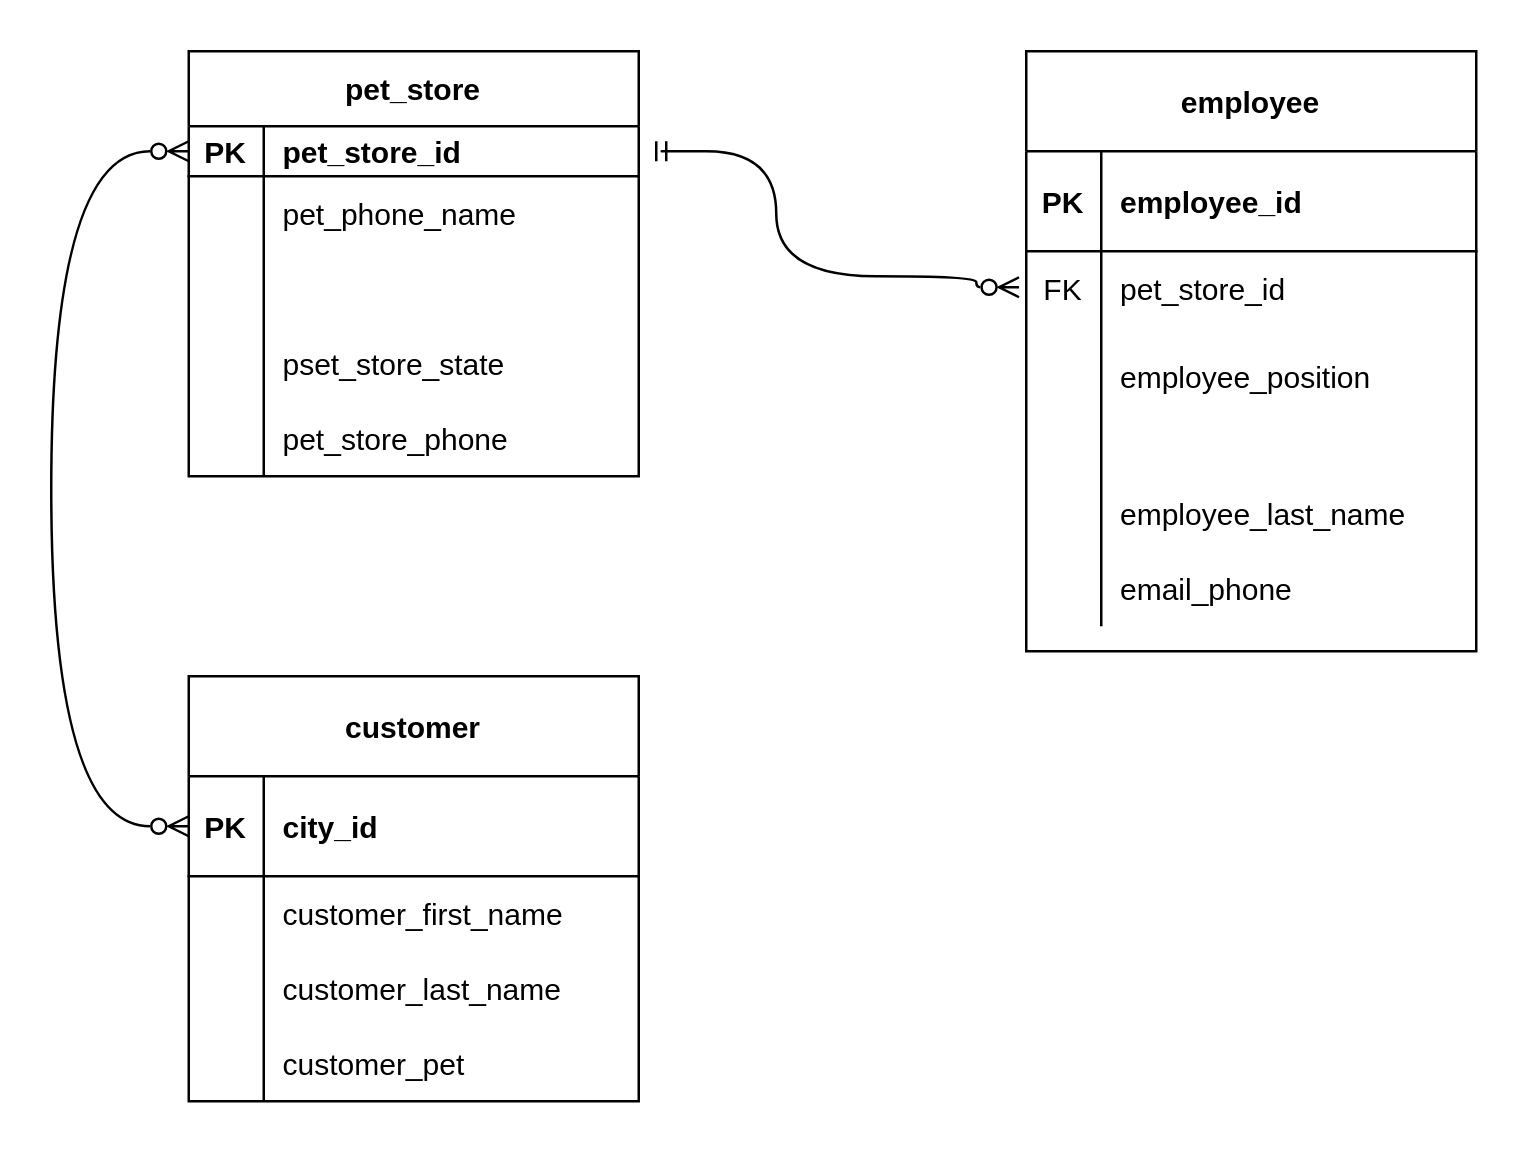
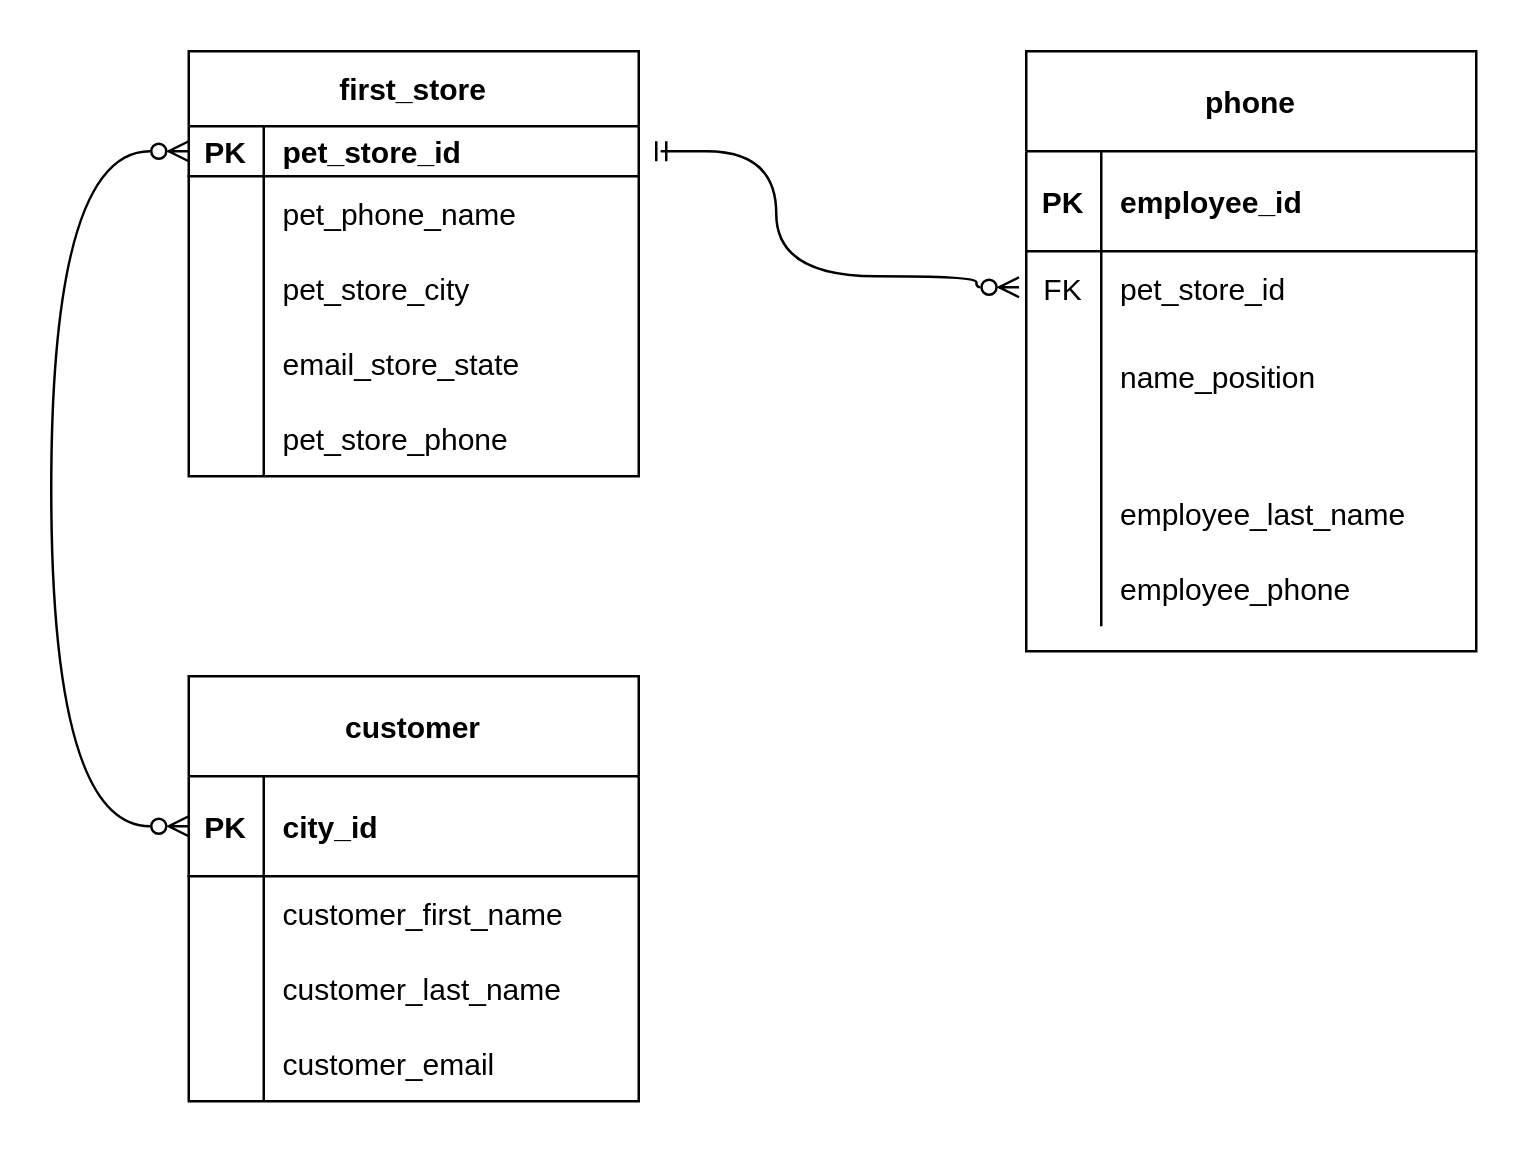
  <mxCell id="0" />
  <mxCell id="1" parent="0" />
  <mxCell id="2" value="" style="endArrow=none;dashed=1;html=1;rounded=0;startArrow=none;" parent="1" edge="1"><mxGeometry width="50" height="50" relative="1" as="geometry"><mxPoint x="320" y="220" as="sourcePoint" /><mxPoint x="320" y="220" as="targetPoint" /></mxGeometry></mxCell>
- <mxCell id="3" value="pet_store" style="shape=table;startSize=30;container=1;collapsible=1;childLayout=tableLayout;fixedRows=1;rowLines=0;fontStyle=1;align=center;resizeLast=1;" parent="1" vertex="1"><mxGeometry x="75" y="20" width="180" height="170" as="geometry" /></mxCell>
+ <mxCell id="3" value="first_store" style="shape=table;startSize=30;container=1;collapsible=1;childLayout=tableLayout;fixedRows=1;rowLines=0;fontStyle=1;align=center;resizeLast=1;" parent="1" vertex="1"><mxGeometry x="75" y="20" width="180" height="170" as="geometry" /></mxCell>
  <mxCell id="4" value="" style="shape=tableRow;horizontal=0;startSize=0;swimlaneHead=0;swimlaneBody=0;fillColor=none;collapsible=0;dropTarget=0;points=[[0,0.5],[1,0.5]];portConstraint=eastwest;top=0;left=0;right=0;bottom=1;" parent="3" vertex="1"><mxGeometry y="30" width="180" height="20" as="geometry" /></mxCell>
  <mxCell id="5" value="PK" style="shape=partialRectangle;connectable=0;fillColor=none;top=0;left=0;bottom=0;right=0;fontStyle=1;overflow=hidden;" parent="4" vertex="1"><mxGeometry width="30" height="20" as="geometry"><mxRectangle width="30" height="20" as="alternateBounds" /></mxGeometry></mxCell>
  <mxCell id="6" value="pet_store_id" style="shape=partialRectangle;connectable=0;fillColor=none;top=0;left=0;bottom=0;right=0;align=left;spacingLeft=6;fontStyle=1;overflow=hidden;" parent="4" vertex="1"><mxGeometry x="30" width="150" height="20" as="geometry"><mxRectangle width="150" height="20" as="alternateBounds" /></mxGeometry></mxCell>
  <mxCell id="7" value="" style="shape=tableRow;horizontal=0;startSize=0;swimlaneHead=0;swimlaneBody=0;fillColor=none;collapsible=0;dropTarget=0;points=[[0,0.5],[1,0.5]];portConstraint=eastwest;top=0;left=0;right=0;bottom=0;" parent="3" vertex="1"><mxGeometry y="50" width="180" height="30" as="geometry" /></mxCell>
  <mxCell id="8" value="" style="shape=partialRectangle;connectable=0;fillColor=none;top=0;left=0;bottom=0;right=0;editable=1;overflow=hidden;" parent="7" vertex="1"><mxGeometry width="30" height="30" as="geometry"><mxRectangle width="30" height="30" as="alternateBounds" /></mxGeometry></mxCell>
  <mxCell id="9" value="pet_phone_name" style="shape=partialRectangle;connectable=0;fillColor=none;top=0;left=0;bottom=0;right=0;align=left;spacingLeft=6;overflow=hidden;" parent="7" vertex="1"><mxGeometry x="30" width="150" height="30" as="geometry"><mxRectangle width="150" height="30" as="alternateBounds" /></mxGeometry></mxCell>
  <mxCell id="10" style="shape=tableRow;horizontal=0;startSize=0;swimlaneHead=0;swimlaneBody=0;fillColor=none;collapsible=0;dropTarget=0;points=[[0,0.5],[1,0.5]];portConstraint=eastwest;top=0;left=0;right=0;bottom=0;" parent="3" vertex="1"><mxGeometry y="80" width="180" height="30" as="geometry" /></mxCell>
  <mxCell id="11" style="shape=partialRectangle;connectable=0;fillColor=none;top=0;left=0;bottom=0;right=0;editable=1;overflow=hidden;" parent="10" vertex="1"><mxGeometry width="30" height="30" as="geometry"><mxRectangle width="30" height="30" as="alternateBounds" /></mxGeometry></mxCell>
  <mxCell id="12" value="" style="shape=partialRectangle;connectable=0;fillColor=none;top=0;left=0;bottom=0;right=0;align=left;spacingLeft=6;overflow=hidden;" parent="10" vertex="1"><mxGeometry x="30" width="150" height="30" as="geometry"><mxRectangle width="150" height="30" as="alternateBounds" /></mxGeometry></mxCell>
  <mxCell id="13" style="shape=tableRow;horizontal=0;startSize=0;swimlaneHead=0;swimlaneBody=0;fillColor=none;collapsible=0;dropTarget=0;points=[[0,0.5],[1,0.5]];portConstraint=eastwest;top=0;left=0;right=0;bottom=0;" parent="3" vertex="1"><mxGeometry y="110" width="180" height="30" as="geometry" /></mxCell>
  <mxCell id="14" style="shape=partialRectangle;connectable=0;fillColor=none;top=0;left=0;bottom=0;right=0;editable=1;overflow=hidden;" parent="13" vertex="1"><mxGeometry width="30" height="30" as="geometry"><mxRectangle width="30" height="30" as="alternateBounds" /></mxGeometry></mxCell>
- <mxCell id="15" value="pset_store_state" style="shape=partialRectangle;connectable=0;fillColor=none;top=0;left=0;bottom=0;right=0;align=left;spacingLeft=6;overflow=hidden;" parent="13" vertex="1"><mxGeometry x="30" width="150" height="30" as="geometry"><mxRectangle width="150" height="30" as="alternateBounds" /></mxGeometry></mxCell>
+ <mxCell id="15" value="email_store_state" style="shape=partialRectangle;connectable=0;fillColor=none;top=0;left=0;bottom=0;right=0;align=left;spacingLeft=6;overflow=hidden;" parent="13" vertex="1"><mxGeometry x="30" width="150" height="30" as="geometry"><mxRectangle width="150" height="30" as="alternateBounds" /></mxGeometry></mxCell>
  <mxCell id="16" value="" style="shape=tableRow;horizontal=0;startSize=0;swimlaneHead=0;swimlaneBody=0;fillColor=none;collapsible=0;dropTarget=0;points=[[0,0.5],[1,0.5]];portConstraint=eastwest;top=0;left=0;right=0;bottom=0;" parent="3" vertex="1"><mxGeometry y="140" width="180" height="30" as="geometry" /></mxCell>
  <mxCell id="17" value="" style="shape=partialRectangle;connectable=0;fillColor=none;top=0;left=0;bottom=0;right=0;editable=1;overflow=hidden;" parent="16" vertex="1"><mxGeometry width="30" height="30" as="geometry"><mxRectangle width="30" height="30" as="alternateBounds" /></mxGeometry></mxCell>
  <mxCell id="18" value="pet_store_phone" style="shape=partialRectangle;connectable=0;fillColor=none;top=0;left=0;bottom=0;right=0;align=left;spacingLeft=6;overflow=hidden;" parent="16" vertex="1"><mxGeometry x="30" width="150" height="30" as="geometry"><mxRectangle width="150" height="30" as="alternateBounds" /></mxGeometry></mxCell>
- <mxCell id="19" value="employee" style="shape=table;startSize=40;container=1;collapsible=1;childLayout=tableLayout;fixedRows=1;rowLines=0;fontStyle=1;align=center;resizeLast=1;" parent="1" vertex="1"><mxGeometry x="410" y="20" width="180" height="240" as="geometry" /></mxCell>
+ <mxCell id="19" value="phone" style="shape=table;startSize=40;container=1;collapsible=1;childLayout=tableLayout;fixedRows=1;rowLines=0;fontStyle=1;align=center;resizeLast=1;" parent="1" vertex="1"><mxGeometry x="410" y="20" width="180" height="240" as="geometry" /></mxCell>
  <mxCell id="20" value="" style="shape=tableRow;horizontal=0;startSize=0;swimlaneHead=0;swimlaneBody=0;fillColor=none;collapsible=0;dropTarget=0;points=[[0,0.5],[1,0.5]];portConstraint=eastwest;top=0;left=0;right=0;bottom=1;" parent="19" vertex="1"><mxGeometry y="40" width="180" height="40" as="geometry" /></mxCell>
  <mxCell id="21" value="PK" style="shape=partialRectangle;connectable=0;fillColor=none;top=0;left=0;bottom=0;right=0;fontStyle=1;overflow=hidden;" parent="20" vertex="1"><mxGeometry width="30" height="40" as="geometry"><mxRectangle width="30" height="40" as="alternateBounds" /></mxGeometry></mxCell>
  <mxCell id="22" value="employee_id" style="shape=partialRectangle;connectable=0;fillColor=none;top=0;left=0;bottom=0;right=0;align=left;spacingLeft=6;fontStyle=1;overflow=hidden;" parent="20" vertex="1"><mxGeometry x="30" width="150" height="40" as="geometry"><mxRectangle width="150" height="40" as="alternateBounds" /></mxGeometry></mxCell>
  <mxCell id="23" value="" style="shape=tableRow;horizontal=0;startSize=0;swimlaneHead=0;swimlaneBody=0;fillColor=none;collapsible=0;dropTarget=0;points=[[0,0.5],[1,0.5]];portConstraint=eastwest;top=0;left=0;right=0;bottom=0;" parent="19" vertex="1"><mxGeometry y="80" width="180" height="30" as="geometry" /></mxCell>
  <mxCell id="24" value="FK" style="shape=partialRectangle;connectable=0;fillColor=none;top=0;left=0;bottom=0;right=0;editable=1;overflow=hidden;" parent="23" vertex="1"><mxGeometry width="30" height="30" as="geometry"><mxRectangle width="30" height="30" as="alternateBounds" /></mxGeometry></mxCell>
  <mxCell id="25" value="pet_store_id" style="shape=partialRectangle;connectable=0;fillColor=none;top=0;left=0;bottom=0;right=0;align=left;spacingLeft=6;overflow=hidden;" parent="23" vertex="1"><mxGeometry x="30" width="150" height="30" as="geometry"><mxRectangle width="150" height="30" as="alternateBounds" /></mxGeometry></mxCell>
  <mxCell id="26" style="shape=tableRow;horizontal=0;startSize=0;swimlaneHead=0;swimlaneBody=0;fillColor=none;collapsible=0;dropTarget=0;points=[[0,0.5],[1,0.5]];portConstraint=eastwest;top=0;left=0;right=0;bottom=0;" parent="19" vertex="1"><mxGeometry y="110" width="180" height="40" as="geometry" /></mxCell>
  <mxCell id="27" style="shape=partialRectangle;connectable=0;fillColor=none;top=0;left=0;bottom=0;right=0;editable=1;overflow=hidden;" parent="26" vertex="1"><mxGeometry width="30" height="40" as="geometry"><mxRectangle width="30" height="40" as="alternateBounds" /></mxGeometry></mxCell>
- <mxCell id="28" value="employee_position" style="shape=partialRectangle;connectable=0;fillColor=none;top=0;left=0;bottom=0;right=0;align=left;spacingLeft=6;overflow=hidden;" parent="26" vertex="1"><mxGeometry x="30" width="150" height="40" as="geometry"><mxRectangle width="150" height="40" as="alternateBounds" /></mxGeometry></mxCell>
+ <mxCell id="28" value="name_position" style="shape=partialRectangle;connectable=0;fillColor=none;top=0;left=0;bottom=0;right=0;align=left;spacingLeft=6;overflow=hidden;" parent="26" vertex="1"><mxGeometry x="30" width="150" height="40" as="geometry"><mxRectangle width="150" height="40" as="alternateBounds" /></mxGeometry></mxCell>
  <mxCell id="29" style="shape=tableRow;horizontal=0;startSize=0;swimlaneHead=0;swimlaneBody=0;fillColor=none;collapsible=0;dropTarget=0;points=[[0,0.5],[1,0.5]];portConstraint=eastwest;top=0;left=0;right=0;bottom=0;" parent="19" vertex="1"><mxGeometry y="150" width="180" height="20" as="geometry" /></mxCell>
  <mxCell id="30" style="shape=partialRectangle;connectable=0;fillColor=none;top=0;left=0;bottom=0;right=0;editable=1;overflow=hidden;" parent="29" vertex="1"><mxGeometry width="30" height="20" as="geometry"><mxRectangle width="30" height="20" as="alternateBounds" /></mxGeometry></mxCell>
  <mxCell id="31" value="" style="shape=partialRectangle;connectable=0;fillColor=none;top=0;left=0;bottom=0;right=0;align=left;spacingLeft=6;overflow=hidden;" parent="29" vertex="1"><mxGeometry x="30" width="150" height="20" as="geometry"><mxRectangle width="150" height="20" as="alternateBounds" /></mxGeometry></mxCell>
  <mxCell id="32" style="shape=tableRow;horizontal=0;startSize=0;swimlaneHead=0;swimlaneBody=0;fillColor=none;collapsible=0;dropTarget=0;points=[[0,0.5],[1,0.5]];portConstraint=eastwest;top=0;left=0;right=0;bottom=0;" parent="19" vertex="1"><mxGeometry y="170" width="180" height="30" as="geometry" /></mxCell>
  <mxCell id="33" style="shape=partialRectangle;connectable=0;fillColor=none;top=0;left=0;bottom=0;right=0;editable=1;overflow=hidden;" parent="32" vertex="1"><mxGeometry width="30" height="30" as="geometry"><mxRectangle width="30" height="30" as="alternateBounds" /></mxGeometry></mxCell>
  <mxCell id="34" value="employee_last_name" style="shape=partialRectangle;connectable=0;fillColor=none;top=0;left=0;bottom=0;right=0;align=left;spacingLeft=6;overflow=hidden;" parent="32" vertex="1"><mxGeometry x="30" width="150" height="30" as="geometry"><mxRectangle width="150" height="30" as="alternateBounds" /></mxGeometry></mxCell>
  <mxCell id="35" style="shape=tableRow;horizontal=0;startSize=0;swimlaneHead=0;swimlaneBody=0;fillColor=none;collapsible=0;dropTarget=0;points=[[0,0.5],[1,0.5]];portConstraint=eastwest;top=0;left=0;right=0;bottom=0;" parent="19" vertex="1"><mxGeometry y="200" width="180" height="30" as="geometry" /></mxCell>
  <mxCell id="36" style="shape=partialRectangle;connectable=0;fillColor=none;top=0;left=0;bottom=0;right=0;editable=1;overflow=hidden;" parent="35" vertex="1"><mxGeometry width="30" height="30" as="geometry"><mxRectangle width="30" height="30" as="alternateBounds" /></mxGeometry></mxCell>
- <mxCell id="37" value="email_phone" style="shape=partialRectangle;connectable=0;fillColor=none;top=0;left=0;bottom=0;right=0;align=left;spacingLeft=6;overflow=hidden;" parent="35" vertex="1"><mxGeometry x="30" width="150" height="30" as="geometry"><mxRectangle width="150" height="30" as="alternateBounds" /></mxGeometry></mxCell>
+ <mxCell id="37" value="employee_phone" style="shape=partialRectangle;connectable=0;fillColor=none;top=0;left=0;bottom=0;right=0;align=left;spacingLeft=6;overflow=hidden;" parent="35" vertex="1"><mxGeometry x="30" width="150" height="30" as="geometry"><mxRectangle width="150" height="30" as="alternateBounds" /></mxGeometry></mxCell>
  <mxCell id="38" value="customer" style="shape=table;startSize=40;container=1;collapsible=1;childLayout=tableLayout;fixedRows=1;rowLines=0;fontStyle=1;align=center;resizeLast=1;" parent="1" vertex="1"><mxGeometry x="75" y="270" width="180" height="170" as="geometry" /></mxCell>
  <mxCell id="39" value="" style="shape=tableRow;horizontal=0;startSize=0;swimlaneHead=0;swimlaneBody=0;fillColor=none;collapsible=0;dropTarget=0;points=[[0,0.5],[1,0.5]];portConstraint=eastwest;top=0;left=0;right=0;bottom=1;" parent="38" vertex="1"><mxGeometry y="40" width="180" height="40" as="geometry" /></mxCell>
  <mxCell id="40" value="PK" style="shape=partialRectangle;connectable=0;fillColor=none;top=0;left=0;bottom=0;right=0;fontStyle=1;overflow=hidden;" parent="39" vertex="1"><mxGeometry width="30" height="40" as="geometry"><mxRectangle width="30" height="40" as="alternateBounds" /></mxGeometry></mxCell>
  <mxCell id="41" value="city_id" style="shape=partialRectangle;connectable=0;fillColor=none;top=0;left=0;bottom=0;right=0;align=left;spacingLeft=6;fontStyle=1;overflow=hidden;" parent="39" vertex="1"><mxGeometry x="30" width="150" height="40" as="geometry"><mxRectangle width="150" height="40" as="alternateBounds" /></mxGeometry></mxCell>
  <mxCell id="42" value="" style="shape=tableRow;horizontal=0;startSize=0;swimlaneHead=0;swimlaneBody=0;fillColor=none;collapsible=0;dropTarget=0;points=[[0,0.5],[1,0.5]];portConstraint=eastwest;top=0;left=0;right=0;bottom=0;" parent="38" vertex="1"><mxGeometry y="80" width="180" height="30" as="geometry" /></mxCell>
  <mxCell id="43" value="" style="shape=partialRectangle;connectable=0;fillColor=none;top=0;left=0;bottom=0;right=0;editable=1;overflow=hidden;" parent="42" vertex="1"><mxGeometry width="30" height="30" as="geometry"><mxRectangle width="30" height="30" as="alternateBounds" /></mxGeometry></mxCell>
  <mxCell id="44" value="customer_first_name" style="shape=partialRectangle;connectable=0;fillColor=none;top=0;left=0;bottom=0;right=0;align=left;spacingLeft=6;overflow=hidden;" parent="42" vertex="1"><mxGeometry x="30" width="150" height="30" as="geometry"><mxRectangle width="150" height="30" as="alternateBounds" /></mxGeometry></mxCell>
  <mxCell id="45" style="shape=tableRow;horizontal=0;startSize=0;swimlaneHead=0;swimlaneBody=0;fillColor=none;collapsible=0;dropTarget=0;points=[[0,0.5],[1,0.5]];portConstraint=eastwest;top=0;left=0;right=0;bottom=0;" parent="38" vertex="1"><mxGeometry y="110" width="180" height="30" as="geometry" /></mxCell>
  <mxCell id="46" style="shape=partialRectangle;connectable=0;fillColor=none;top=0;left=0;bottom=0;right=0;editable=1;overflow=hidden;" parent="45" vertex="1"><mxGeometry width="30" height="30" as="geometry"><mxRectangle width="30" height="30" as="alternateBounds" /></mxGeometry></mxCell>
  <mxCell id="47" value="customer_last_name" style="shape=partialRectangle;connectable=0;fillColor=none;top=0;left=0;bottom=0;right=0;align=left;spacingLeft=6;overflow=hidden;" parent="45" vertex="1"><mxGeometry x="30" width="150" height="30" as="geometry"><mxRectangle width="150" height="30" as="alternateBounds" /></mxGeometry></mxCell>
  <mxCell id="48" value="" style="shape=tableRow;horizontal=0;startSize=0;swimlaneHead=0;swimlaneBody=0;fillColor=none;collapsible=0;dropTarget=0;points=[[0,0.5],[1,0.5]];portConstraint=eastwest;top=0;left=0;right=0;bottom=0;" parent="38" vertex="1"><mxGeometry y="140" width="180" height="30" as="geometry" /></mxCell>
  <mxCell id="49" value="" style="shape=partialRectangle;connectable=0;fillColor=none;top=0;left=0;bottom=0;right=0;editable=1;overflow=hidden;" parent="48" vertex="1"><mxGeometry width="30" height="30" as="geometry"><mxRectangle width="30" height="30" as="alternateBounds" /></mxGeometry></mxCell>
- <mxCell id="50" value="customer_pet" style="shape=partialRectangle;connectable=0;fillColor=none;top=0;left=0;bottom=0;right=0;align=left;spacingLeft=6;overflow=hidden;" parent="48" vertex="1"><mxGeometry x="30" width="150" height="30" as="geometry"><mxRectangle width="150" height="30" as="alternateBounds" /></mxGeometry></mxCell>
+ <mxCell id="50" value="customer_email" style="shape=partialRectangle;connectable=0;fillColor=none;top=0;left=0;bottom=0;right=0;align=left;spacingLeft=6;overflow=hidden;" parent="48" vertex="1"><mxGeometry x="30" width="150" height="30" as="geometry"><mxRectangle width="150" height="30" as="alternateBounds" /></mxGeometry></mxCell>
  <mxCell id="51" value="" style="endArrow=ERmandOne;html=1;rounded=0;curved=1;edgeStyle=orthogonalEdgeStyle;endFill=0;startArrow=ERzeroToMany;startFill=0;exitX=-0.016;exitY=-0.28;exitDx=0;exitDy=0;exitPerimeter=0;" parent="1" edge="1"><mxGeometry relative="1" as="geometry"><mxPoint x="407.12" y="114.4" as="sourcePoint" /><mxPoint x="270" y="60" as="targetPoint" /><Array as="points"><mxPoint x="390" y="114" /><mxPoint x="390" y="110" /><mxPoint x="310" y="110" /><mxPoint x="310" y="60" /><mxPoint x="254" y="60" /></Array></mxGeometry></mxCell>
  <mxCell id="52" value="" style="endArrow=ERzeroToMany;html=1;rounded=0;curved=1;exitX=0;exitY=0.5;exitDx=0;exitDy=0;edgeStyle=orthogonalEdgeStyle;startArrow=ERzeroToMany;startFill=0;endFill=0;entryX=0;entryY=0.5;entryDx=0;entryDy=0;" parent="1" source="4" target="39" edge="1"><mxGeometry relative="1" as="geometry"><mxPoint x="220" y="170" as="sourcePoint" /><mxPoint x="40" y="330" as="targetPoint" /><Array as="points"><mxPoint x="20" y="60" /><mxPoint x="20" y="330" /></Array></mxGeometry></mxCell>
+ <mxCell id="53" value="pet_store_city" style="shape=partialRectangle;connectable=0;fillColor=none;top=0;left=0;bottom=0;right=0;align=left;spacingLeft=6;overflow=hidden;" parent="1" vertex="1"><mxGeometry x="105" y="100" width="150" height="30" as="geometry"><mxRectangle width="150" height="30" as="alternateBounds" /></mxGeometry></mxCell>
